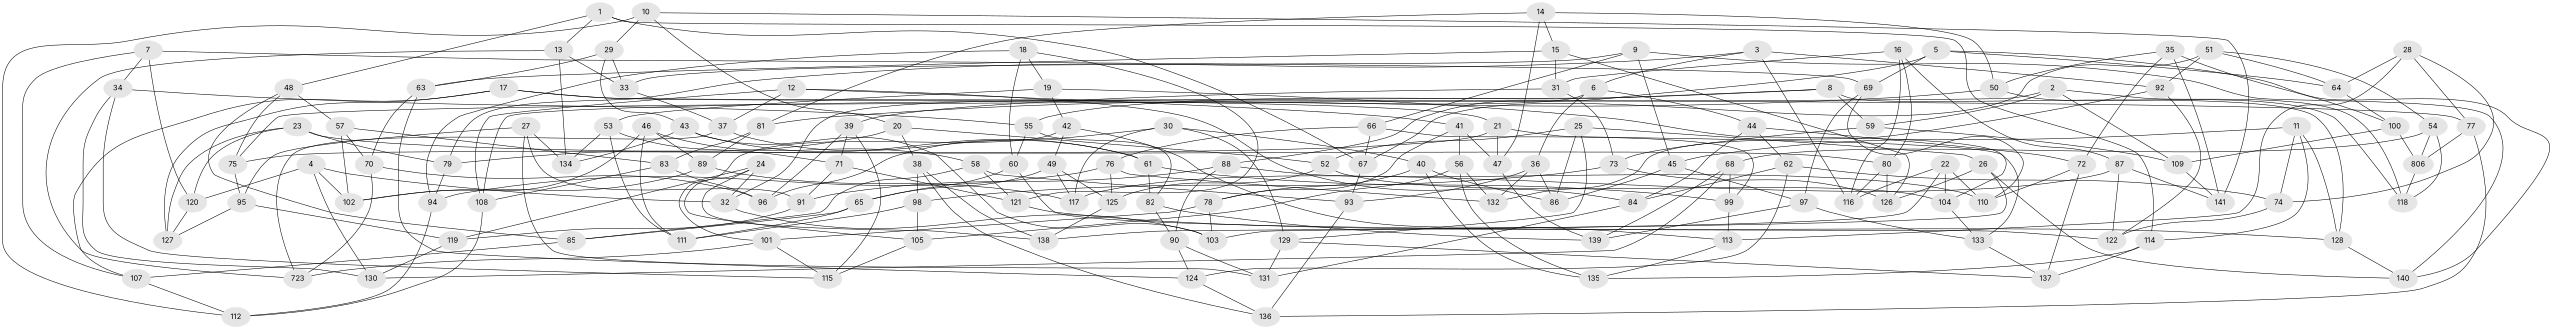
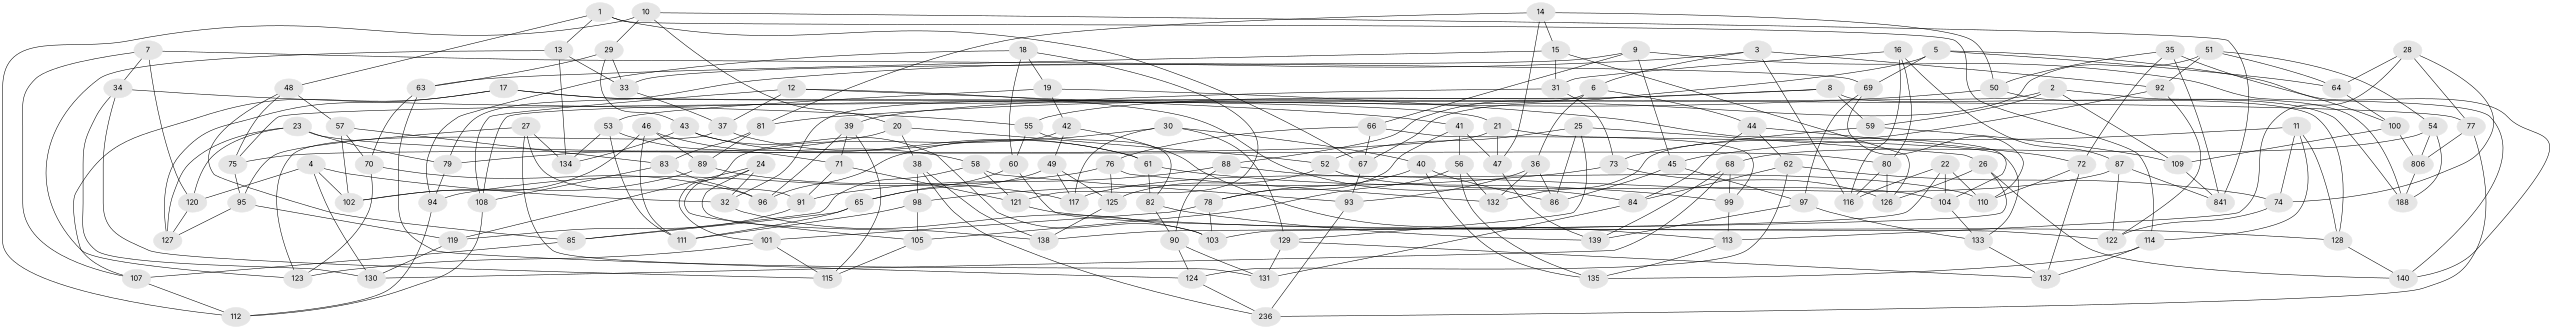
  graph {
    fontname=Inter
    node [color=gray90 fontname=Inter style=filled]
    edge [fontname=Inter]
    1
    13
    48
    67
    114
    33
-   123 [label=723]
+   123
    134
    75
    57
    85
    93
    135
    137
    2
    59
    109
-   118
+   118 [label=188]
    73
    95
-   141
+   141 [label=841]
    3
    6
    79
    92
    116
    32
    36
    44
    94
    132
    122
    4
    102
    120
    130
    103
    127
    5
    64
    69
    88
    140
    100
    110
    97
    91
    90
    86
    84
    72
    62
    7
    34
    107
    55
    115
    112
    8
    108
    128
    60
    82
    9
    45
    66
    37
    99
    76
    10
    20
    29
    38
    52
    63
    43
    11
    74
    12
    41
    61
    47
    78
    56
    131
    14
    15
    50
    81
    31
    126
    139
    89
    83
    39
    70
    124
    16
    80
    87
    117
    17
    21
    77
    133
-   136
+   136 [label=236]
    n107 [label=806]
    18
    19
    121
    42
    53
    104
    65
    113
    49
    101
    71
    111
    138
    98
    125
    22
    23
    24
    105
    119
    25
    26
    129
    27
    28
    30
    40
    96
    35
    46
    58
    51
    54
    68
    1 -- 13
    1 -- 48
    1 -- 67
    1 -- 114
    13 -- 33
    13 -- 123
    13 -- 134
    48 -- 75
    48 -- 57
    48 -- 85
    67 -- 93
    114 -- 135
    114 -- 137
    33 -- 37
    75 -- 95
    57 -- 102
    57 -- 83
    57 -- 70
    85 -- 107
    93 -- 136
    2 -- 75
    2 -- 59
    2 -- 109
    2 -- 118
    59 -- 109
    59 -- 73
    109 -- 141
    73 -- 126
    73 -- 98
    95 -- 127
    95 -- 119
    3 -- 6
    3 -- 79
    3 -- 92
    3 -- 116
    6 -- 32
    6 -- 36
    6 -- 44
    79 -- 94
    92 -- 132
    92 -- 122
    32 -- 103
    36 -- 93
    36 -- 132
    36 -- 86
    44 -- 84
    44 -- 72
    44 -- 62
    94 -- 112
    4 -- 32
    4 -- 102
    4 -- 120
    4 -- 130
    120 -- 127
    5 -- 64
    5 -- 69
    5 -- 88
    5 -- 140
    64 -- 100
    69 -- 110
    69 -- 97
    88 -- 110
    88 -- 91
    88 -- 90
    100 -- 109
    100 -- n107
    97 -- 139
    97 -- 133
    91 -- 119
    90 -- 131
    90 -- 124
    84 -- 131
    72 -- 137
    72 -- 110
    62 -- 84
    62 -- 74
    62 -- 124
    7 -- 120
    7 -- 69
    7 -- 34
    7 -- 107
    34 -- 130
    34 -- 55
    34 -- 115
    107 -- 112
    55 -- 60
    55 -- 82
    8 -- 59
    8 -- 55
    8 -- 108
    8 -- 128
    108 -- 112
    128 -- 140
    60 -- 122
    60 -- 65
    82 -- 90
    82 -- 139
    9 -- 33
    9 -- 140
    9 -- 45
    9 -- 66
    45 -- 97
    45 -- 86
    66 -- 67
    66 -- 99
    66 -- 76
    37 -- 123
    37 -- 61
    99 -- 113
    76 -- 94
    76 -- 132
    76 -- 125
    10 -- 141
    10 -- 112
    10 -- 20
    10 -- 29
    20 -- 79
    20 -- 38
    20 -- 52
    29 -- 33
    29 -- 63
    29 -- 43
    38 -- 136
    38 -- 138
    38 -- 98
    52 -- 104
    52 -- 125
    63 -- 70
    63 -- 124
    43 -- 134
    43 -- 103
    43 -- 61
    11 -- 114
    11 -- 128
    11 -- 45
    11 -- 74
    74 -- 122
    12 -- 84
    12 -- 108
    12 -- 37
    12 -- 41
    41 -- 47
    41 -- 78
    41 -- 56
    61 -- 82
    61 -- 99
    47 -- 139
    78 -- 103
    78 -- 101
    56 -- 135
    56 -- 132
    56 -- 105
    14 -- 47
    14 -- 15
    14 -- 50
    14 -- 81
    15 -- 63
    15 -- 31
    15 -- 126
    50 -- 118
    50 -- 81
    81 -- 89
    81 -- 83
    31 -- 73
    31 -- 39
    89 -- 102
    89 -- 117
    83 -- 108
    83 -- 96
    39 -- 115
    39 -- 71
    39 -- 96
    70 -- 123
    70 -- 96
    124 -- 136
    16 -- 116
    16 -- 31
    16 -- 80
    16 -- 87
    80 -- 116
    80 -- 126
    87 -- 141
    87 -- 122
    87 -- 117
    17 -- 127
    17 -- 107
    17 -- 21
    17 -- 77
    21 -- 75
    21 -- 47
    21 -- 133
    77 -- 136
    77 -- n107
    133 -- 137
    n107 -- 118
    18 -- 94
    18 -- 60
    18 -- 19
    18 -- 121
    19 -- 42
    19 -- 53
    19 -- 104
    121 -- 128
    42 -- 113
    42 -- 49
    42 -- 101
    53 -- 134
    53 -- 71
    53 -- 111
    104 -- 133
    65 -- 85
    65 -- 111
    113 -- 135
    49 -- 117
    49 -- 65
    49 -- 125
    101 -- 123
    101 -- 115
    71 -- 91
    71 -- 121
    98 -- 111
    98 -- 105
    125 -- 138
    22 -- 116
    22 -- 110
    22 -- 104
    22 -- 138
    23 -- 79
    23 -- 120
    23 -- 127
    23 -- 80
    24 -- 32
    24 -- 138
    24 -- 105
    24 -- 119
    105 -- 115
    119 -- 130
    25 -- 86
    25 -- 52
    25 -- 26
    25 -- 129
    26 -- 103
    26 -- 140
    26 -- 126
    129 -- 137
    129 -- 131
    27 -- 134
    27 -- 95
    27 -- 91
    27 -- 131
    28 -- 64
    28 -- 74
    28 -- 77
    28 -- 113
    30 -- 117
    30 -- 129
    30 -- 40
    30 -- 96
    40 -- 135
    40 -- 86
    40 -- 78
    35 -- 141
    35 -- 100
    35 -- 72
    35 -- 50
    46 -- 102
    46 -- 89
    46 -- 111
    46 -- 58
    58 -- 85
    58 -- 93
    58 -- 121
    51 -- 67
    51 -- 92
    51 -- 64
    51 -- 54
    54 -- 118
    54 -- n107
    54 -- 68
    68 -- 130
    68 -- 99
    68 -- 139
  }
